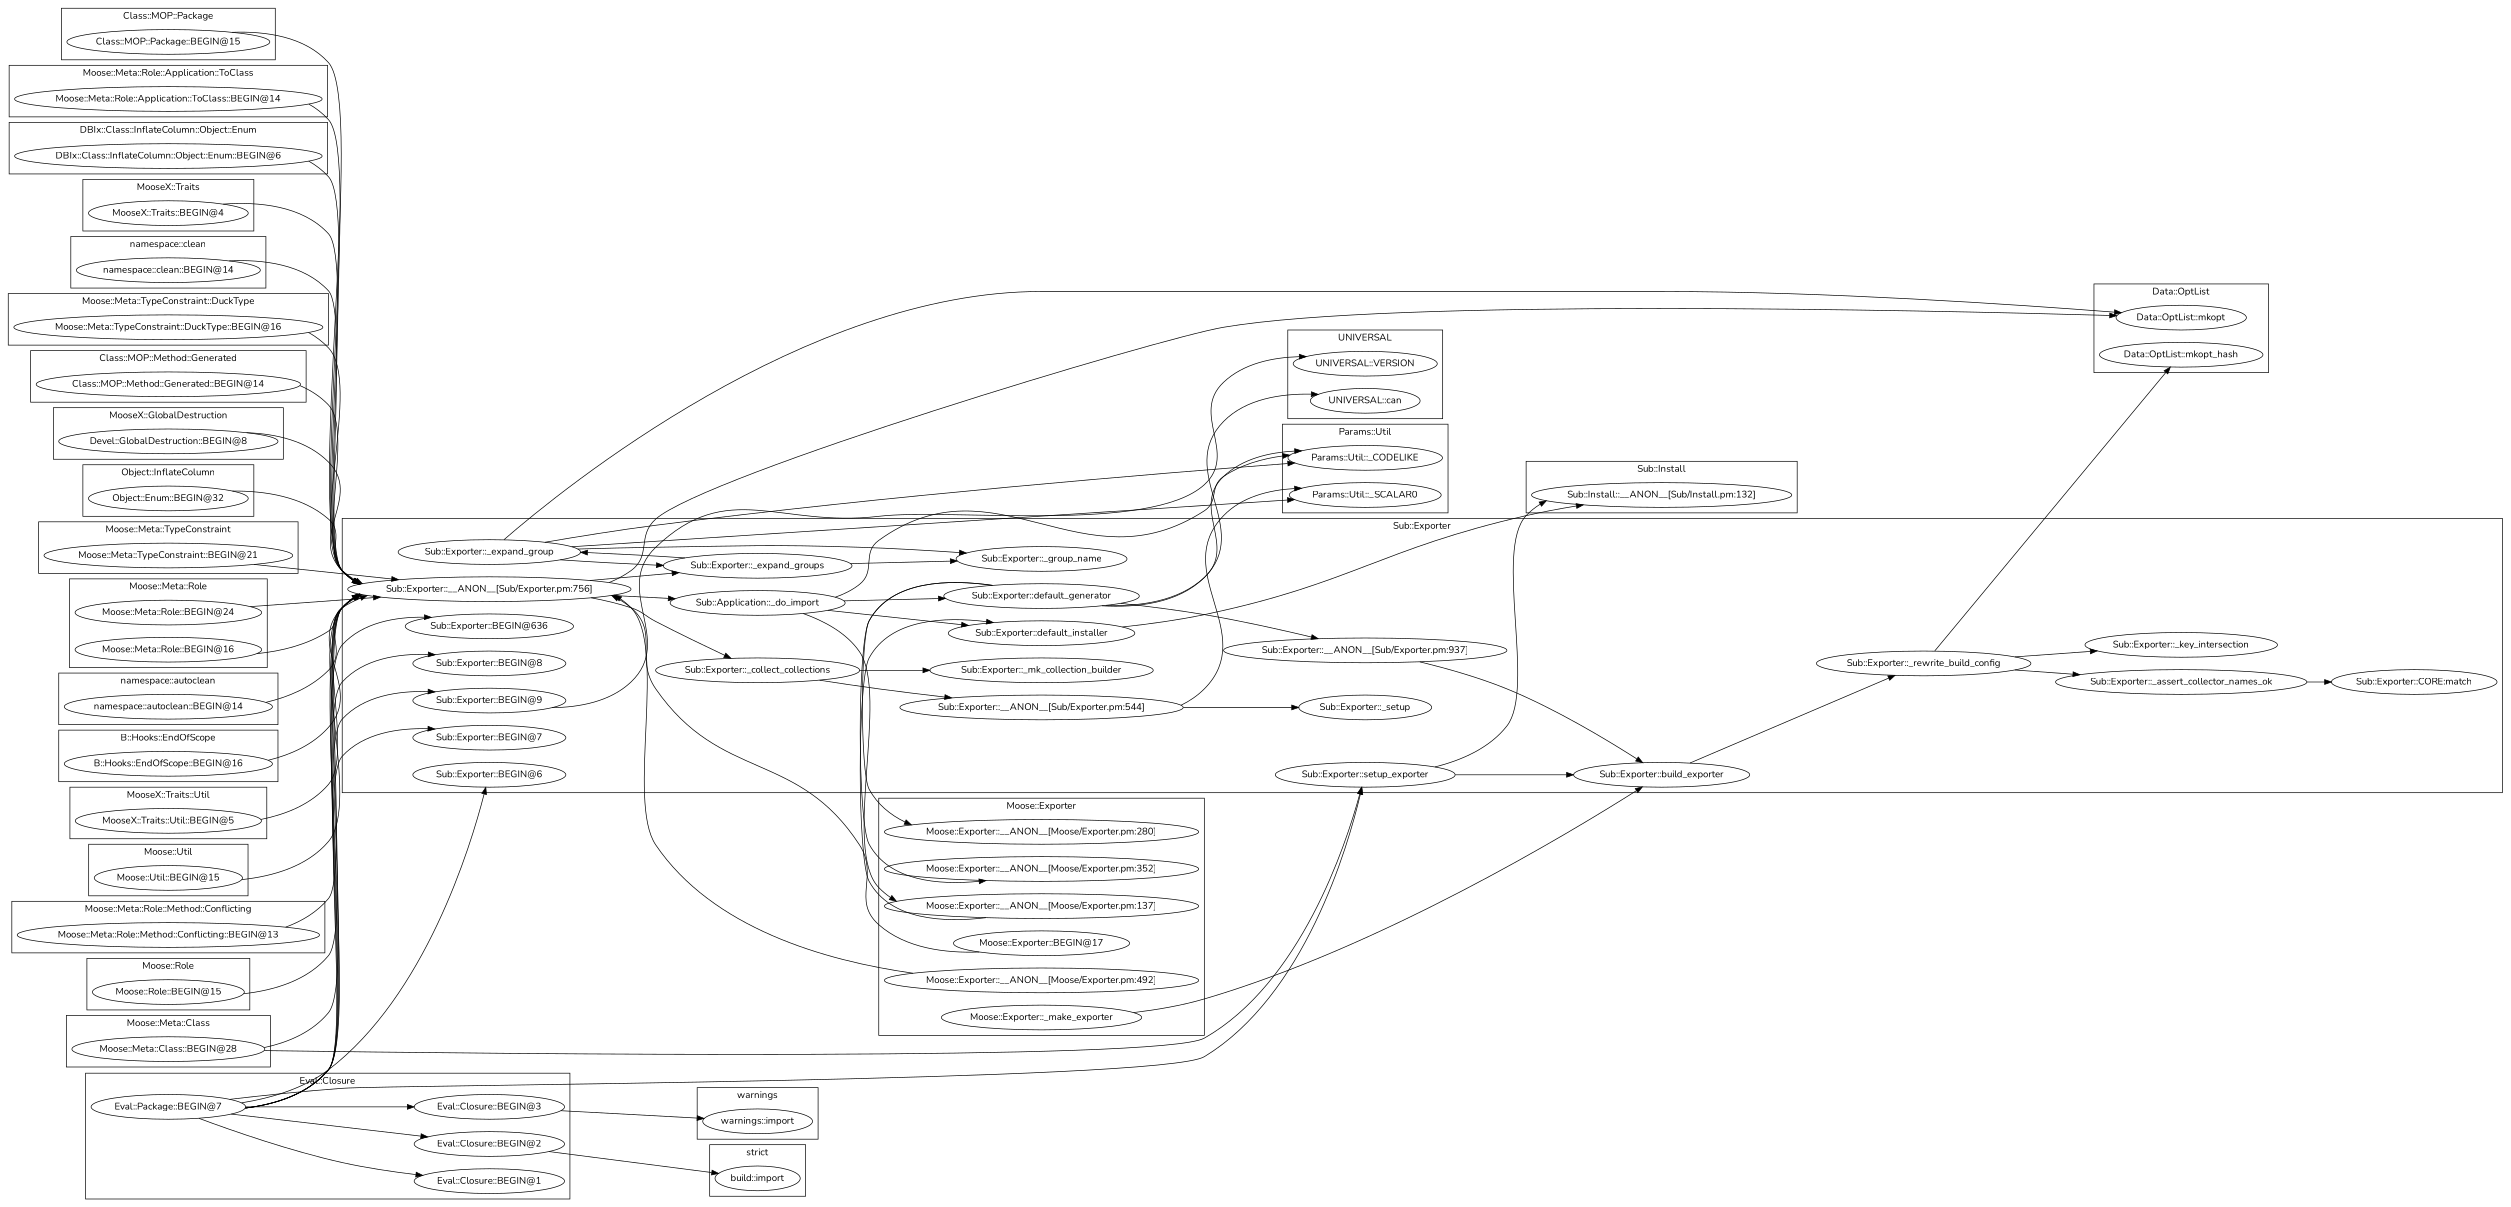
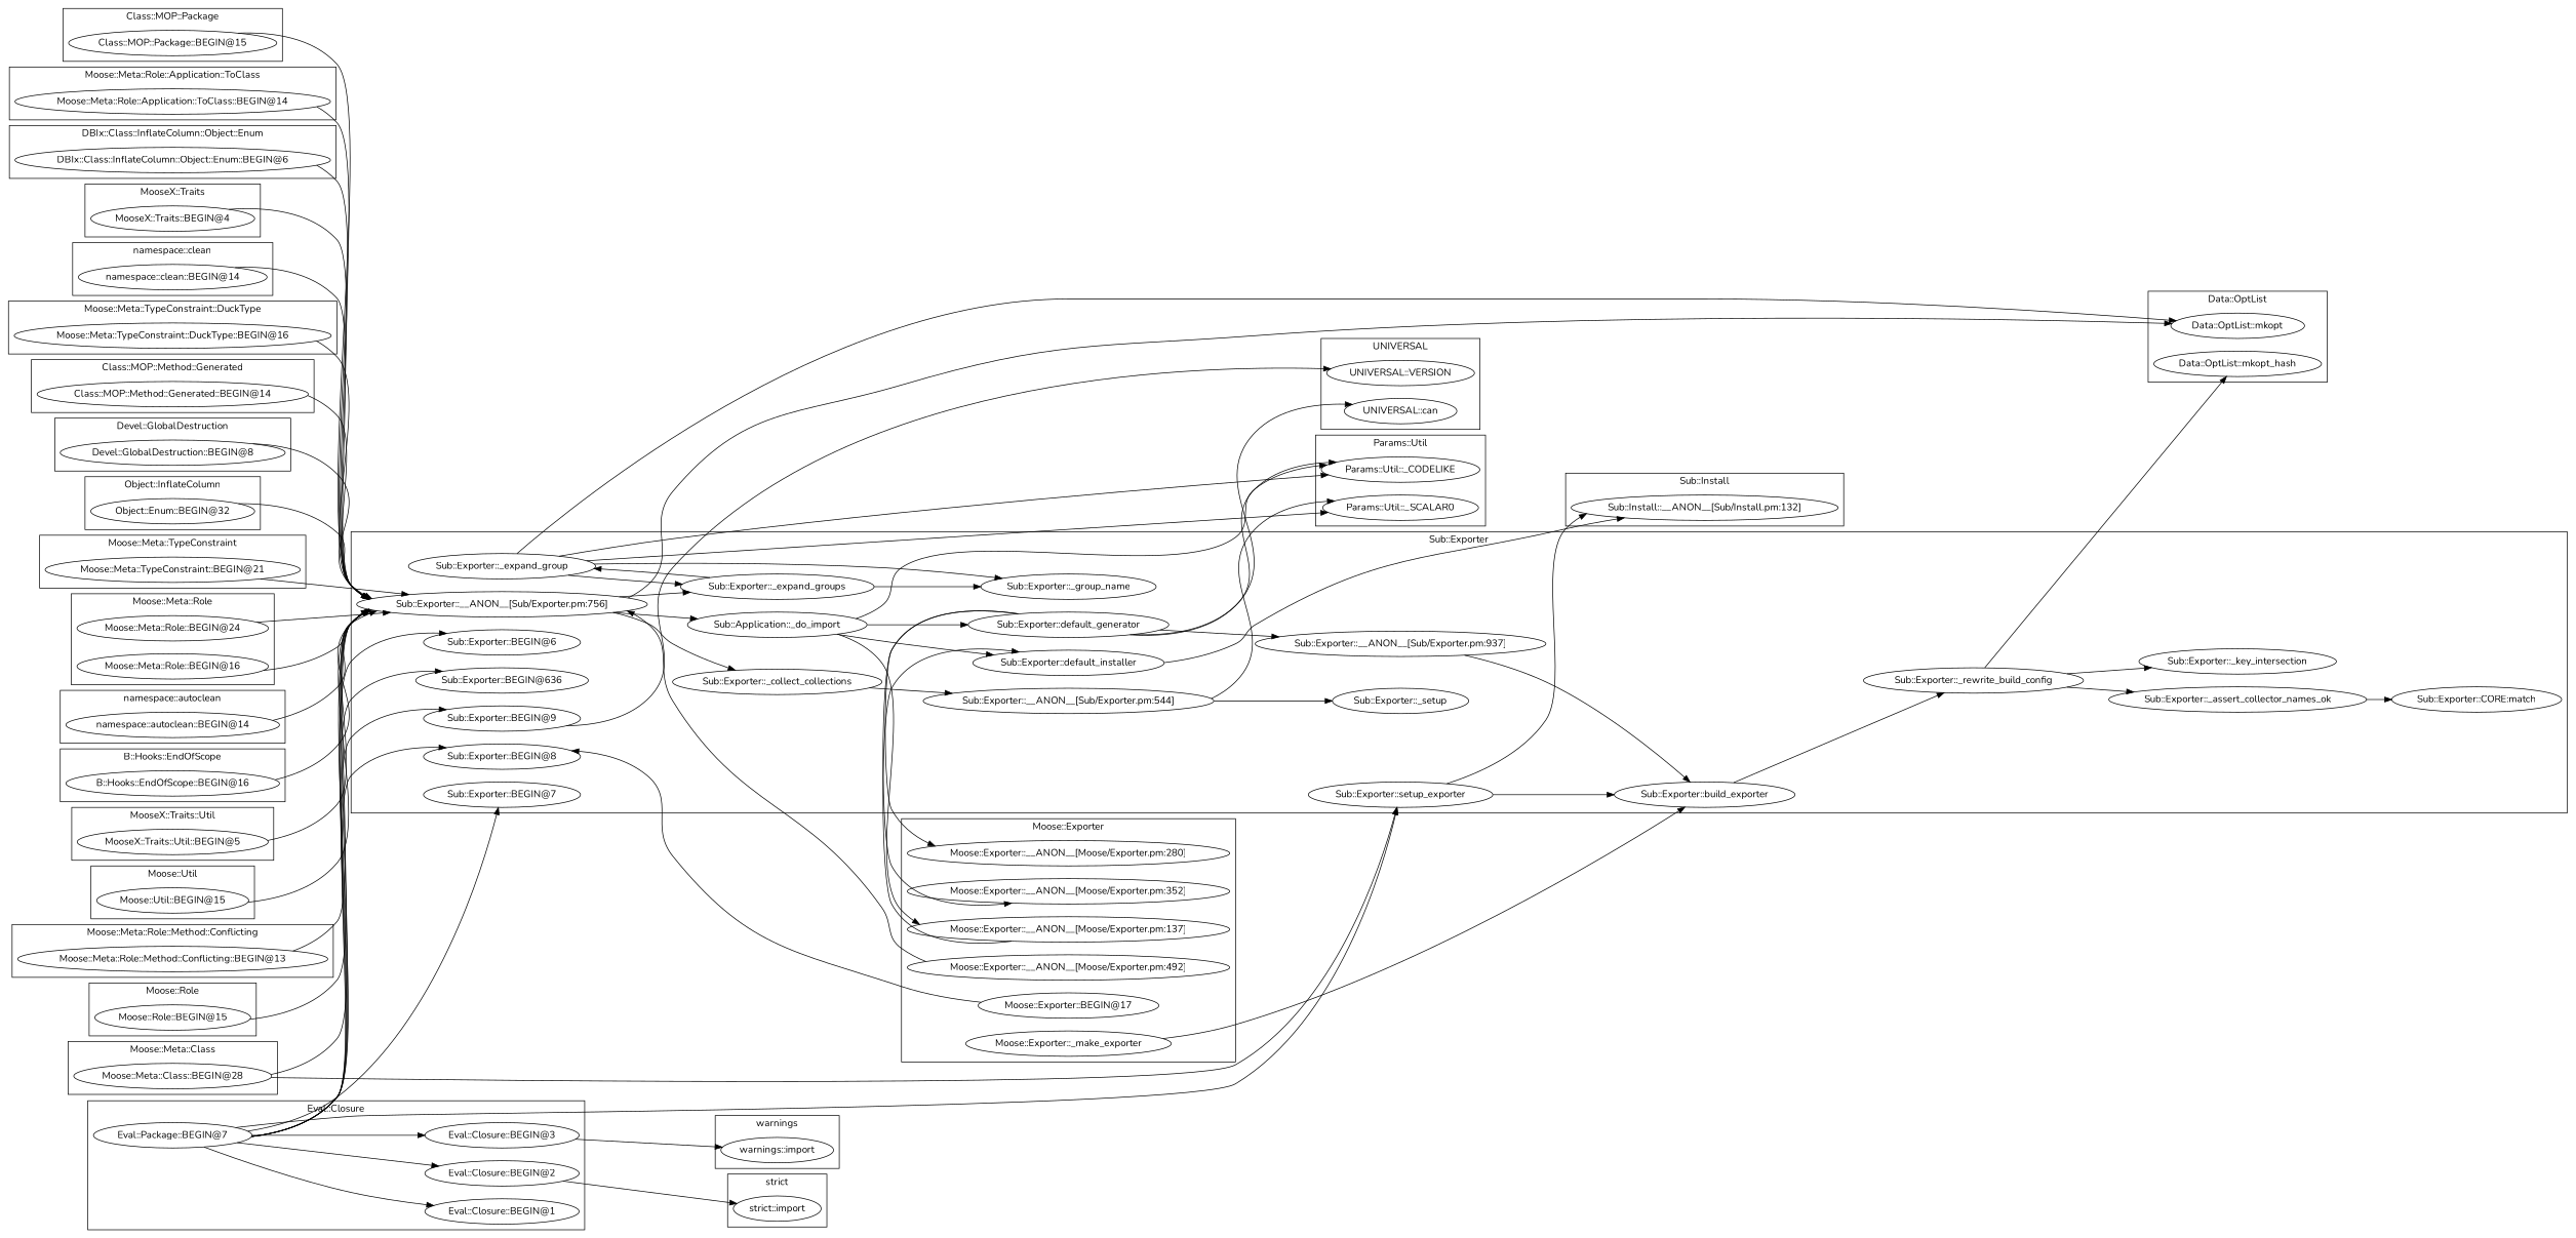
  digraph {
    fontname=Nunito
    rankdir=LR
    node [fontname=Nunito]
    edge [fontname=Nunito]
    "DBIx::Class::InflateColumn::Object::Enum::BEGIN@6"
    "MooseX::Traits::BEGIN@4"
    "UNIVERSAL::VERSION"
    "UNIVERSAL::can"
    "Moose::Meta::Class::BEGIN@28"
    "namespace::clean::BEGIN@14"
    "Moose::Meta::TypeConstraint::DuckType::BEGIN@16"
    n8 [label="Eval::Package::BEGIN@7"]
    "Eval::Closure::BEGIN@1"
    "Eval::Closure::BEGIN@3"
    "Eval::Closure::BEGIN@2"
    "Class::MOP::Method::Generated::BEGIN@14"
    "Devel::GlobalDestruction::BEGIN@8"
    "Object::Enum::BEGIN@32"
    "Params::Util::_SCALAR0"
    "Params::Util::_CODELIKE"
    "Moose::Meta::TypeConstraint::BEGIN@21"
    "warnings::import"
    "Data::OptList::mkopt_hash"
    "Data::OptList::mkopt"
    "Moose::Exporter::__ANON__[Moose/Exporter.pm:352]"
    "Moose::Exporter::__ANON__[Moose/Exporter.pm:137]"
    "Moose::Exporter::_make_exporter"
    "Moose::Exporter::__ANON__[Moose/Exporter.pm:492]"
    "Moose::Exporter::BEGIN@17"
    "Moose::Exporter::__ANON__[Moose/Exporter.pm:280]"
    "Moose::Meta::Role::BEGIN@24"
    "Moose::Meta::Role::BEGIN@16"
    "Sub::Exporter::_expand_group"
    "Sub::Exporter::BEGIN@6"
    "Sub::Exporter::__ANON__[Sub/Exporter.pm:937]"
    "Sub::Exporter::default_generator"
    "Sub::Exporter::_collect_collections"
    "Sub::Exporter::build_exporter"
    "Sub::Exporter::__ANON__[Sub/Exporter.pm:756]"
    "Sub::Exporter::BEGIN@8"
    n37 [label="Sub::Application::_do_import"]
    "Sub::Exporter::BEGIN@9"
    "Sub::Exporter::_expand_groups"
    "Sub::Exporter::default_installer"
    "Sub::Exporter::_assert_collector_names_ok"
    "Sub::Exporter::setup_exporter"
    "Sub::Exporter::_key_intersection"
    "Sub::Exporter::CORE:match"
    "Sub::Exporter::_rewrite_build_config"
-   "Sub::Exporter::_mk_collection_builder"
    "Sub::Exporter::BEGIN@7"
    "Sub::Exporter::_group_name"
    "Sub::Exporter::_setup"
    "Sub::Exporter::__ANON__[Sub/Exporter.pm:544]"
    "Sub::Exporter::BEGIN@636"
    "namespace::autoclean::BEGIN@14"
    "B::Hooks::EndOfScope::BEGIN@16"
    "Sub::Install::__ANON__[Sub/Install.pm:132]"
    "MooseX::Traits::Util::BEGIN@5"
    "Moose::Util::BEGIN@15"
-   "strict::import" [label="build::import"]
+   "strict::import"
    "Moose::Meta::Role::Method::Conflicting::BEGIN@13"
    "Moose::Role::BEGIN@15"
    "Class::MOP::Package::BEGIN@15"
    "Moose::Meta::Role::Application::ToClass::BEGIN@14"
    subgraph cluster_1 {
      label="DBIx::Class::InflateColumn::Object::Enum"
      "DBIx::Class::InflateColumn::Object::Enum::BEGIN@6"
    }
    subgraph cluster_2 {
      label="MooseX::Traits"
      "MooseX::Traits::BEGIN@4"
    }
    subgraph cluster_3 {
      label=UNIVERSAL
      "UNIVERSAL::VERSION"
      "UNIVERSAL::can"
    }
    subgraph cluster_4 {
      label="Moose::Meta::Class"
      "Moose::Meta::Class::BEGIN@28"
    }
    subgraph cluster_5 {
      label="namespace::clean"
      "namespace::clean::BEGIN@14"
    }
    subgraph cluster_6 {
      label="Moose::Meta::TypeConstraint::DuckType"
      "Moose::Meta::TypeConstraint::DuckType::BEGIN@16"
    }
    subgraph cluster_7 {
      label="Eval::Closure"
      n8
      "Eval::Closure::BEGIN@1"
      "Eval::Closure::BEGIN@3"
      "Eval::Closure::BEGIN@2"
    }
    subgraph cluster_8 {
      label="Class::MOP::Method::Generated"
      "Class::MOP::Method::Generated::BEGIN@14"
    }
    subgraph cluster_9 {
-     label="MooseX::GlobalDestruction"
+     label="Devel::GlobalDestruction"
      "Devel::GlobalDestruction::BEGIN@8"
    }
    subgraph cluster_10 {
      label="Object::InflateColumn"
      "Object::Enum::BEGIN@32"
    }
    subgraph cluster_11 {
      label="Params::Util"
      "Params::Util::_SCALAR0"
      "Params::Util::_CODELIKE"
    }
    subgraph cluster_12 {
      label="Moose::Meta::TypeConstraint"
      "Moose::Meta::TypeConstraint::BEGIN@21"
    }
    subgraph cluster_13 {
      label=warnings
      "warnings::import"
    }
    subgraph cluster_14 {
      label="Data::OptList"
      "Data::OptList::mkopt_hash"
      "Data::OptList::mkopt"
    }
    subgraph cluster_15 {
      label="Moose::Exporter"
      "Moose::Exporter::__ANON__[Moose/Exporter.pm:352]"
      "Moose::Exporter::__ANON__[Moose/Exporter.pm:137]"
      "Moose::Exporter::_make_exporter"
      "Moose::Exporter::__ANON__[Moose/Exporter.pm:492]"
      "Moose::Exporter::BEGIN@17"
      "Moose::Exporter::__ANON__[Moose/Exporter.pm:280]"
    }
    subgraph cluster_16 {
      label="Moose::Meta::Role"
      "Moose::Meta::Role::BEGIN@24"
      "Moose::Meta::Role::BEGIN@16"
    }
    subgraph cluster_17 {
      label="Sub::Exporter"
      "Sub::Exporter::_expand_group"
      "Sub::Exporter::BEGIN@6"
      "Sub::Exporter::__ANON__[Sub/Exporter.pm:937]"
      "Sub::Exporter::default_generator"
      "Sub::Exporter::_collect_collections"
      "Sub::Exporter::build_exporter"
      "Sub::Exporter::__ANON__[Sub/Exporter.pm:756]"
      "Sub::Exporter::BEGIN@8"
      n37
      "Sub::Exporter::BEGIN@9"
      "Sub::Exporter::_expand_groups"
      "Sub::Exporter::default_installer"
      "Sub::Exporter::_assert_collector_names_ok"
      "Sub::Exporter::setup_exporter"
      "Sub::Exporter::_key_intersection"
      "Sub::Exporter::CORE:match"
      "Sub::Exporter::_rewrite_build_config"
-     "Sub::Exporter::_mk_collection_builder"
      "Sub::Exporter::BEGIN@7"
      "Sub::Exporter::_group_name"
      "Sub::Exporter::_setup"
      "Sub::Exporter::__ANON__[Sub/Exporter.pm:544]"
      "Sub::Exporter::BEGIN@636"
    }
    subgraph cluster_18 {
      label="namespace::autoclean"
      "namespace::autoclean::BEGIN@14"
    }
    subgraph cluster_19 {
      label="B::Hooks::EndOfScope"
      "B::Hooks::EndOfScope::BEGIN@16"
    }
    subgraph cluster_20 {
      label="Sub::Install"
      "Sub::Install::__ANON__[Sub/Install.pm:132]"
    }
    subgraph cluster_21 {
      label="MooseX::Traits::Util"
      "MooseX::Traits::Util::BEGIN@5"
    }
    subgraph cluster_22 {
      label="Moose::Util"
      "Moose::Util::BEGIN@15"
    }
    subgraph cluster_23 {
      label="strict"
      "strict::import"
    }
    subgraph cluster_24 {
      label="Moose::Meta::Role::Method::Conflicting"
      "Moose::Meta::Role::Method::Conflicting::BEGIN@13"
    }
    subgraph cluster_25 {
      label="Moose::Role"
      "Moose::Role::BEGIN@15"
    }
    subgraph cluster_26 {
      label="Class::MOP::Package"
      "Class::MOP::Package::BEGIN@15"
    }
    subgraph cluster_27 {
      label="Moose::Meta::Role::Application::ToClass"
      "Moose::Meta::Role::Application::ToClass::BEGIN@14"
    }
    "DBIx::Class::InflateColumn::Object::Enum::BEGIN@6" -> "Sub::Exporter::__ANON__[Sub/Exporter.pm:756]"
    "MooseX::Traits::BEGIN@4" -> "Sub::Exporter::__ANON__[Sub/Exporter.pm:756]"
    "Moose::Meta::Class::BEGIN@28" -> "Sub::Exporter::__ANON__[Sub/Exporter.pm:756]"
    "Moose::Meta::Class::BEGIN@28" -> "Sub::Exporter::setup_exporter"
    "namespace::clean::BEGIN@14" -> "Sub::Exporter::__ANON__[Sub/Exporter.pm:756]"
    "Moose::Meta::TypeConstraint::DuckType::BEGIN@16" -> "Sub::Exporter::__ANON__[Sub/Exporter.pm:756]"
    n8 -> "Eval::Closure::BEGIN@1"
    n8 -> "Eval::Closure::BEGIN@3"
    n8 -> "Eval::Closure::BEGIN@2"
    n8 -> "Sub::Exporter::BEGIN@6"
    n8 -> "Sub::Exporter::__ANON__[Sub/Exporter.pm:756]"
    n8 -> "Sub::Exporter::BEGIN@8"
    n8 -> "Sub::Exporter::BEGIN@9"
    n8 -> "Sub::Exporter::setup_exporter"
    n8 -> "Sub::Exporter::BEGIN@7"
    n8 -> "Sub::Exporter::BEGIN@636"
    "Eval::Closure::BEGIN@3" -> "warnings::import"
    "Eval::Closure::BEGIN@2" -> "strict::import"
    "Class::MOP::Method::Generated::BEGIN@14" -> "Sub::Exporter::__ANON__[Sub/Exporter.pm:756]"
    "Devel::GlobalDestruction::BEGIN@8" -> "Sub::Exporter::__ANON__[Sub/Exporter.pm:756]"
    "Object::Enum::BEGIN@32" -> "Sub::Exporter::__ANON__[Sub/Exporter.pm:756]"
    "Moose::Meta::TypeConstraint::BEGIN@21" -> "Sub::Exporter::__ANON__[Sub/Exporter.pm:756]"
    "Moose::Exporter::__ANON__[Moose/Exporter.pm:137]" -> "Sub::Exporter::default_installer"
    "Moose::Exporter::_make_exporter" -> "Sub::Exporter::build_exporter"
    "Moose::Exporter::__ANON__[Moose/Exporter.pm:492]" -> "Sub::Exporter::__ANON__[Sub/Exporter.pm:756]"
-   "Moose::Exporter::BEGIN@17" -> "Sub::Exporter::__ANON__[Sub/Exporter.pm:756]"
+   "Moose::Exporter::BEGIN@17" -> "Sub::Exporter::BEGIN@8"
    "Moose::Meta::Role::BEGIN@24" -> "Sub::Exporter::__ANON__[Sub/Exporter.pm:756]"
    "Moose::Meta::Role::BEGIN@16" -> "Sub::Exporter::__ANON__[Sub/Exporter.pm:756]"
    "Sub::Exporter::_expand_group" -> "Params::Util::_SCALAR0"
    "Sub::Exporter::_expand_group" -> "Params::Util::_CODELIKE"
    "Sub::Exporter::_expand_group" -> "Data::OptList::mkopt"
    "Sub::Exporter::_expand_group" -> "Sub::Exporter::_expand_groups"
    "Sub::Exporter::_expand_group" -> "Sub::Exporter::_group_name"
    "Sub::Exporter::__ANON__[Sub/Exporter.pm:937]" -> "Sub::Exporter::build_exporter"
    "Sub::Exporter::default_generator" -> "UNIVERSAL::can"
    "Sub::Exporter::default_generator" -> "Params::Util::_CODELIKE"
    "Sub::Exporter::default_generator" -> "Moose::Exporter::__ANON__[Moose/Exporter.pm:352]"
    "Sub::Exporter::default_generator" -> "Moose::Exporter::__ANON__[Moose/Exporter.pm:280]"
    "Sub::Exporter::default_generator" -> "Sub::Exporter::__ANON__[Sub/Exporter.pm:937]"
-   "Sub::Exporter::_collect_collections" -> "Sub::Exporter::_mk_collection_builder"
    "Sub::Exporter::_collect_collections" -> "Sub::Exporter::__ANON__[Sub/Exporter.pm:544]"
    "Sub::Exporter::build_exporter" -> "Sub::Exporter::_rewrite_build_config"
    "Sub::Exporter::__ANON__[Sub/Exporter.pm:756]" -> "Data::OptList::mkopt"
    "Sub::Exporter::__ANON__[Sub/Exporter.pm:756]" -> "Sub::Exporter::_collect_collections"
    "Sub::Exporter::__ANON__[Sub/Exporter.pm:756]" -> n37
    "Sub::Exporter::__ANON__[Sub/Exporter.pm:756]" -> "Sub::Exporter::_expand_groups"
    n37 -> "Params::Util::_CODELIKE"
    n37 -> "Moose::Exporter::__ANON__[Moose/Exporter.pm:137]"
    n37 -> "Sub::Exporter::default_generator"
    n37 -> "Sub::Exporter::default_installer"
    "Sub::Exporter::BEGIN@9" -> "UNIVERSAL::VERSION"
    "Sub::Exporter::_expand_groups" -> "Sub::Exporter::_expand_group"
    "Sub::Exporter::_expand_groups" -> "Sub::Exporter::_group_name"
    "Sub::Exporter::default_installer" -> "Sub::Install::__ANON__[Sub/Install.pm:132]"
    "Sub::Exporter::_assert_collector_names_ok" -> "Sub::Exporter::CORE:match"
    "Sub::Exporter::setup_exporter" -> "Sub::Exporter::build_exporter"
    "Sub::Exporter::setup_exporter" -> "Sub::Install::__ANON__[Sub/Install.pm:132]"
    "Sub::Exporter::_rewrite_build_config" -> "Data::OptList::mkopt_hash"
    "Sub::Exporter::_rewrite_build_config" -> "Sub::Exporter::_assert_collector_names_ok"
    "Sub::Exporter::_rewrite_build_config" -> "Sub::Exporter::_key_intersection"
    "Sub::Exporter::__ANON__[Sub/Exporter.pm:544]" -> "Params::Util::_SCALAR0"
    "Sub::Exporter::__ANON__[Sub/Exporter.pm:544]" -> "Sub::Exporter::_setup"
    "namespace::autoclean::BEGIN@14" -> "Sub::Exporter::__ANON__[Sub/Exporter.pm:756]"
    "B::Hooks::EndOfScope::BEGIN@16" -> "Sub::Exporter::__ANON__[Sub/Exporter.pm:756]"
    "MooseX::Traits::Util::BEGIN@5" -> "Sub::Exporter::__ANON__[Sub/Exporter.pm:756]"
    "Moose::Util::BEGIN@15" -> "Sub::Exporter::__ANON__[Sub/Exporter.pm:756]"
    "Moose::Meta::Role::Method::Conflicting::BEGIN@13" -> "Sub::Exporter::__ANON__[Sub/Exporter.pm:756]"
    "Moose::Role::BEGIN@15" -> "Sub::Exporter::__ANON__[Sub/Exporter.pm:756]"
    "Class::MOP::Package::BEGIN@15" -> "Sub::Exporter::__ANON__[Sub/Exporter.pm:756]"
    "Moose::Meta::Role::Application::ToClass::BEGIN@14" -> "Sub::Exporter::__ANON__[Sub/Exporter.pm:756]"
  }
